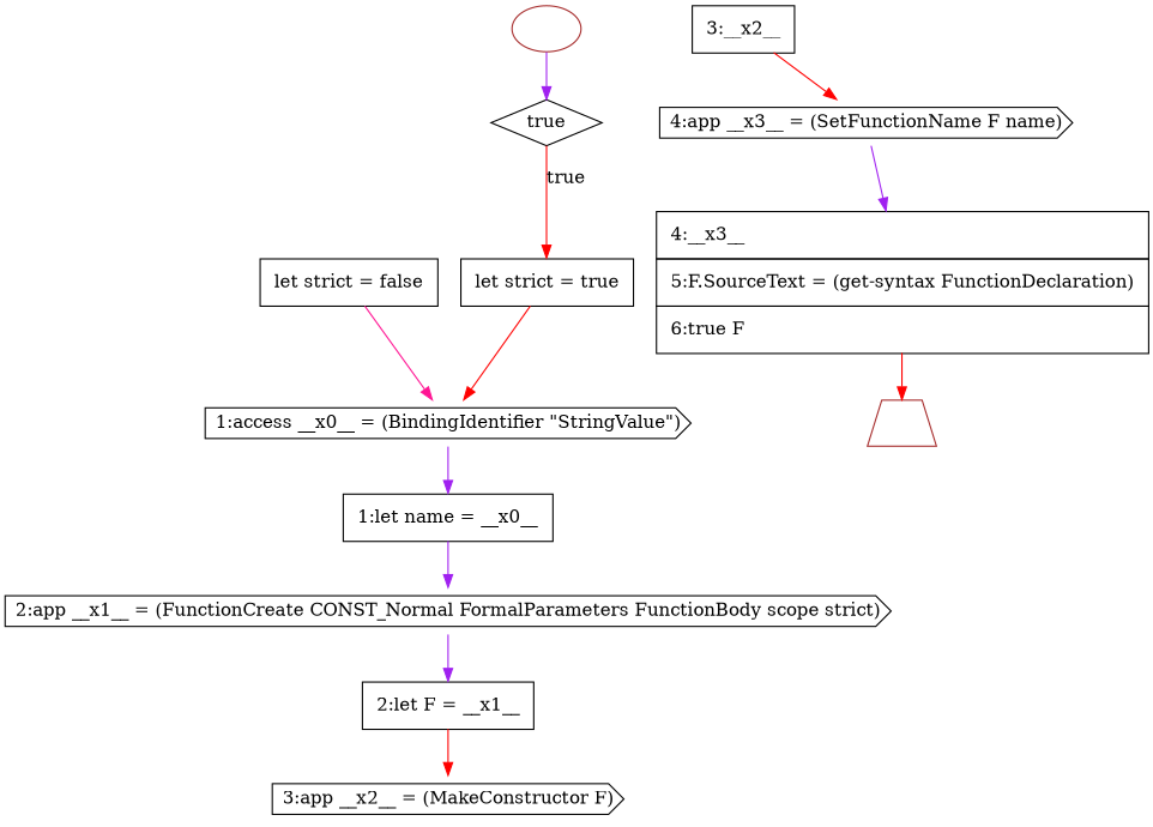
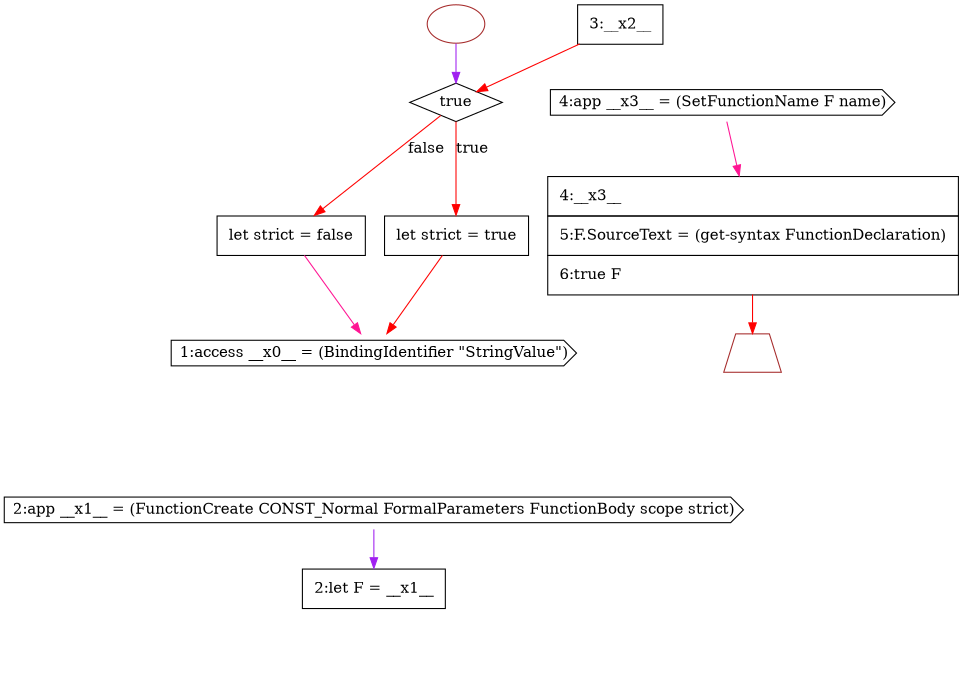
  digraph {
    node [color=black fillcolor=white shape=none style=filled]
    edge [color=red]
    n1 [color=brown label=" " shape=ellipse]
    n2 [label=<<font color="black">true</font>> shape=diamond]
    n3 [label=<<font color="black">     <table border="0" cellborder="1" cellspacing="0" cellpadding="10">       <tr><td align="left">let strict = false</td></tr>     </table>   </font>> margin=0]
    n4 [label=<<font color="black">     <table border="0" cellborder="1" cellspacing="0" cellpadding="10">       <tr><td align="left">let strict = true</td></tr>     </table>   </font>> margin=0]
    n5 [label=<<font color="black">     <table border="0" cellborder="1" cellspacing="0" cellpadding="10">       <tr><td align="left">3:__x2__</td></tr>     </table>   </font>> margin=0]
    n6 [label=<<font color="black">4:app __x3__ = (SetFunctionName F name)</font>> shape=cds]
    n7 [label=<<font color="black">     <table border="0" cellborder="1" cellspacing="0" cellpadding="10">       <tr><td align="left">4:__x3__</td></tr>       <tr><td align="left">5:F.SourceText = (get-syntax FunctionDeclaration)</td></tr>       <tr><td align="left">6:true F</td></tr>     </table>   </font>> margin=0]
    n8 [label=<<font color="black">1:access __x0__ = (BindingIdentifier &quot;StringValue&quot;)</font>> shape=cds]
-   n9 [label=<<font color="black">     <table border="0" cellborder="1" cellspacing="0" cellpadding="10">       <tr><td align="left">1:let name = __x0__</td></tr>     </table>   </font>> margin=0]
    n10 [label=<<font color="black">     <table border="0" cellborder="1" cellspacing="0" cellpadding="10">       <tr><td align="left">2:let F = __x1__</td></tr>     </table>   </font>> margin=0]
-   n11 [label=<<font color="black">3:app __x2__ = (MakeConstructor F)</font>> shape=cds]
    n12 [color=brown label=" " shape=trapezium]
    n13 [label=<<font color="black">2:app __x1__ = (FunctionCreate CONST_Normal FormalParameters FunctionBody scope strict)</font>> shape=cds]
    n1 -> n2 [color=purple]
+   n2 -> n3 [label=<<font color="black">false</font>>]
    n2 -> n4 [label=<<font color="black">true</font>>]
    n3 -> n8 [color=deeppink]
    n4 -> n8
-   n5 -> n6
-   n6 -> n7 [color=purple]
+   n5 -> n2
+   n6 -> n7 [color=deeppink]
    n7 -> n12
-   n8 -> n9 [color=purple]
-   n9 -> n13 [color=purple]
-   n10 -> n11
    n13 -> n10 [color=purple]
  }
